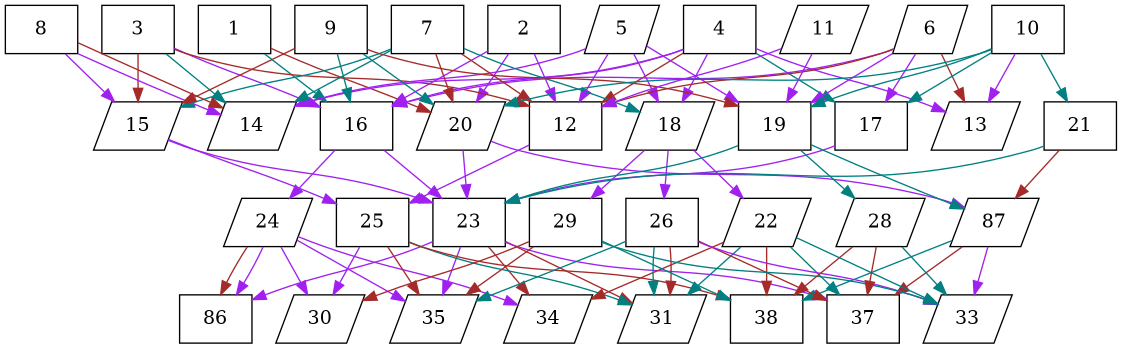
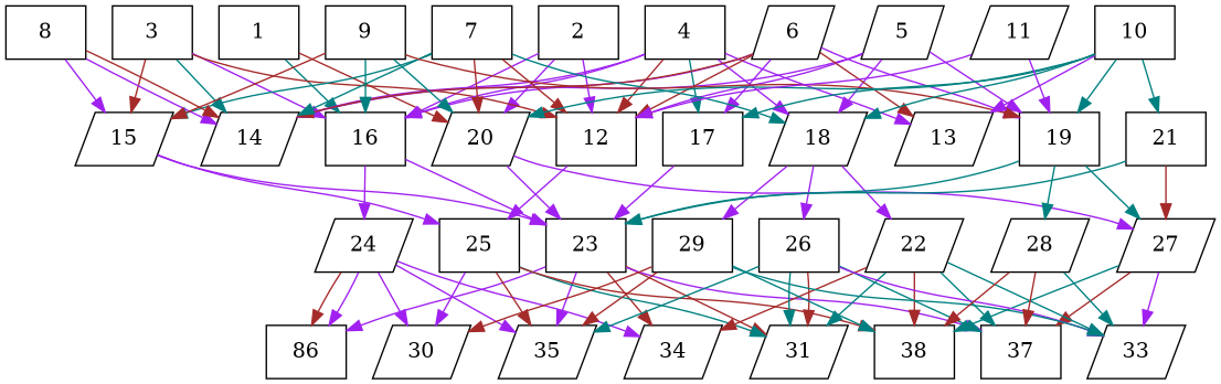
  digraph {
    node [alpha=0.18 shape=box]
    edge [color=purple]
    1 [alpha=0.03 expect_size=9026807819257166848]
    16 [alpha=0.09 expect_size=692637525232884352]
    20 [alpha=0.10 expect_size=120763000063965264 shape=parallelogram]
    23 [alpha=0.05 expect_size=148496473491664608]
    24 [expect_size=7322272024680684544 shape=parallelogram]
-   27 [alpha=0.07 expect_size=1598750175164876455936 shape=parallelogram label=87]
+   27 [alpha=0.07 expect_size=1598750175164876455936 shape=parallelogram]
    31 [alpha=0.11 expect_size=11285029668625112367104 shape=parallelogram]
    35 [alpha=0.05 expect_size=4090884487448538624 shape=parallelogram]
    34 [alpha=0.09 expect_size=193780403180404736000 shape=parallelogram]
    37 [alpha=0.15 expect_size=8751061156551983104000]
    n11 [alpha=0.03 expect_size=3151038807423404032 label=86]
    30 [alpha=0.20 expect_size=6239232009417568256 shape=parallelogram]
    38 [expect_size=440834927330067264]
    33 [alpha=0.14 expect_size=523953458538026816 shape=parallelogram]
    2 [expect_size=4368075639088520]
    12 [alpha=0.19 expect_size=2337483970624584941568]
    25 [alpha=0.17 expect_size=105911569220988320]
    3 [alpha=0.19 expect_size=38962928979123400]
    14 [alpha=0.02 expect_size=2973541358886996480 shape=parallelogram]
    15 [alpha=0.02 expect_size=2845839842357828124672 shape=parallelogram]
    4 [alpha=0.10 expect_size=4139052893170827264000]
    13 [alpha=0.13 expect_size=2411465135299745280 shape=parallelogram]
    17 [alpha=0.13 expect_size=375804557152504250368]
    18 [alpha=0.04 expect_size=9693114169862842368 shape=parallelogram]
    22 [alpha=0.03 expect_size=6956775505856313688064 shape=parallelogram]
    26 [alpha=0.11 expect_size=927017325165727973376]
    29 [alpha=0.07 expect_size=1065208714809517056]
    5 [alpha=0.01 expect_size=4038423130058332160 shape=parallelogram]
    19 [alpha=0.14 expect_size=1019406722032356818944]
    28 [alpha=0.11 expect_size=5278502573625682427904 shape=parallelogram]
    6 [alpha=0.03 expect_size=18578056246051196 shape=parallelogram]
    7 [expect_size=89949717429025344]
    8 [alpha=0.09 expect_size=50050374912367984]
    9 [alpha=0.04 expect_size=22258325003370592]
    10 [alpha=0.17 expect_size=3084300127360253952000]
    21 [alpha=0.07 expect_size=193475401405865408]
    11 [expect_size=25452754307506532 shape=parallelogram]
    1 -> 16 [color=teal]
    1 -> 20 [color=brown]
    16 -> 23
    16 -> 24
    20 -> 23
    20 -> 27
    23 -> 31 [color=brown]
    23 -> 35
    23 -> 34 [color=brown]
    23 -> 37
    23 -> n11
    24 -> 35
    24 -> 34
    24 -> n11 [color=brown]
    24 -> n11
    24 -> 30
    27 -> 37 [color=brown]
    27 -> 38 [color=teal]
    27 -> 33
    2 -> 16
    2 -> 20
    2 -> 12
    12 -> 25
    25 -> 31 [color=teal]
    25 -> 35 [color=brown]
    25 -> 30
    25 -> 38 [color=brown]
    3 -> 16
    3 -> 12 [color=brown]
    3 -> 14 [color=teal]
    3 -> 15 [color=brown]
    15 -> 23
    15 -> 25
    4 -> 16
    4 -> 12 [color=brown]
    4 -> 14
    4 -> 13
    4 -> 17 [color=teal]
    4 -> 18
    17 -> 23
    18 -> 22
    18 -> 26
    18 -> 29
    22 -> 31 [color=teal]
    22 -> 34 [color=brown]
    22 -> 37 [color=teal]
    22 -> 38 [color=brown]
    22 -> 33 [color=teal]
    26 -> 31 [color=teal]
    26 -> 31 [color=brown]
    26 -> 35 [color=teal]
-   26 -> 37 [color=brown]
+   26 -> 37 [color=teal]
    26 -> 33
    29 -> 35 [color=brown]
    29 -> 30 [color=brown]
    29 -> 38 [color=teal]
    29 -> 33 [color=teal]
    5 -> 12
    5 -> 14
    5 -> 18
    5 -> 19
    19 -> 23 [color=teal]
    19 -> 27 [color=teal]
    19 -> 28 [color=teal]
    28 -> 37 [color=brown]
    28 -> 38 [color=brown]
    28 -> 33 [color=teal]
    6 -> 16
    6 -> 12 [color=brown]
+   6 -> 14 [color=brown]
    6 -> 13 [color=brown]
    6 -> 17
    6 -> 19
    7 -> 20 [color=brown]
    7 -> 12 [color=brown]
    7 -> 14 [color=teal]
    7 -> 15 [color=teal]
    7 -> 18 [color=teal]
    8 -> 14
    8 -> 14 [color=brown]
    8 -> 15
    9 -> 16 [color=teal]
    9 -> 20 [color=teal]
    9 -> 15 [color=brown]
    9 -> 19 [color=brown]
    10 -> 20 [color=teal]
    10 -> 13
    10 -> 17 [color=teal]
+   10 -> 18 [color=teal]
    10 -> 19 [color=teal]
    10 -> 21 [color=teal]
    21 -> 23 [color=teal]
    21 -> 27 [color=brown]
    11 -> 12
    11 -> 19
  }
